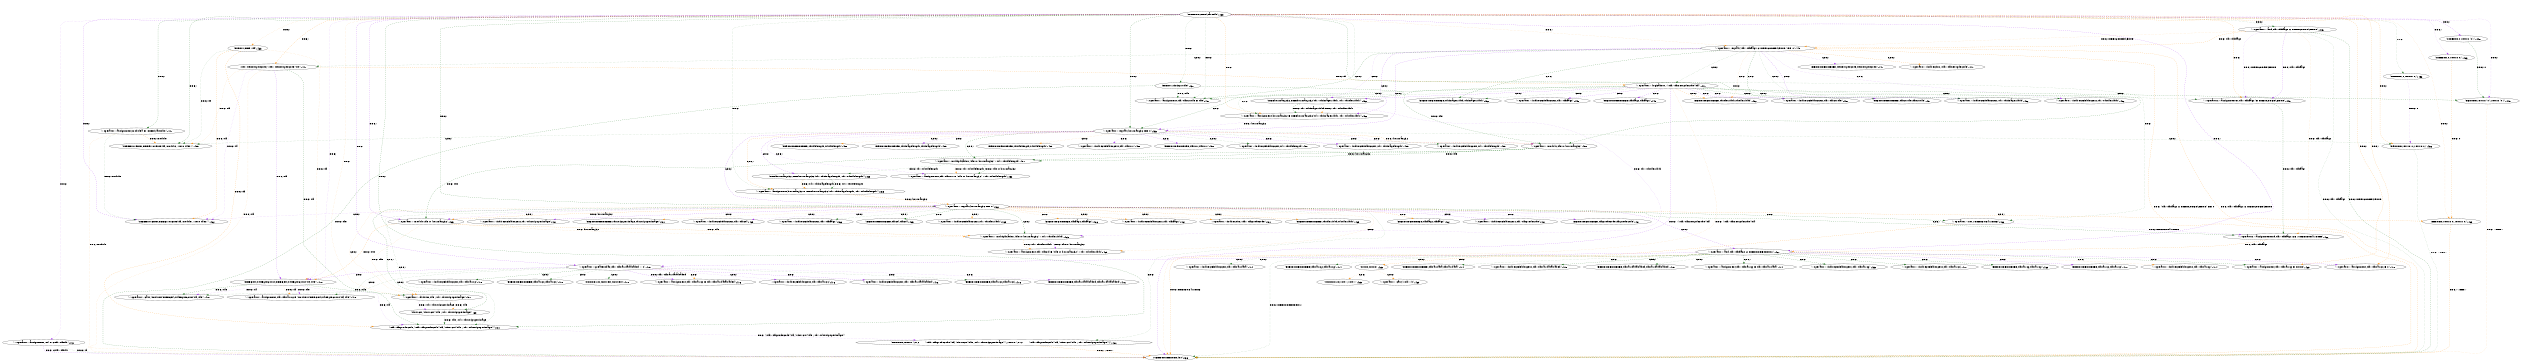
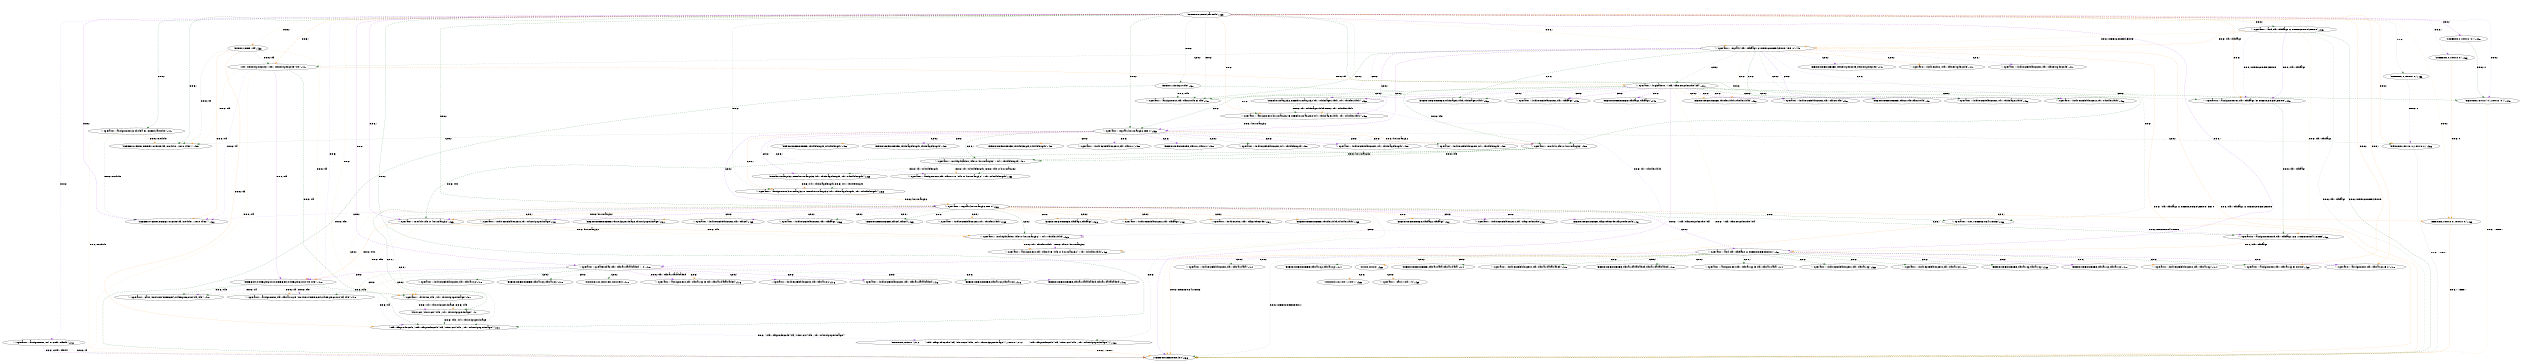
  digraph {
    edge [color=darkgreen style=dashed]
    n1 [label=<(METHOD,TIFFStartTile)<SUB>1439</SUB>>]
    n2 [label=<(PARAM,TIFF *tif)<SUB>1439</SUB>>]
    n3 [label=<(PARAM,uint32_t tile)<SUB>1437</SUB>>]
    n4 [label=<(&lt;operator&gt;.assignment,module[] = &quot;TIFFStartTile&quot;)<SUB>1441</SUB>>]
    n5 [label=<(&lt;operator&gt;.assignment,*td = &amp;tif-&gt;tif_dir)<SUB>1442</SUB>>]
    n6 [label=<(&lt;operator&gt;.assignment,tif-&gt;tif_curtile = tile)<SUB>1451</SUB>>]
    n7 [label=<(&lt;operator&gt;.assignment,howmany32 = TIFFhowmany_32(td-&gt;td_imagewidth, td-&gt;td_tilewidth))<SUB>1452</SUB>>]
    n8 [label=<(&lt;operator&gt;.assignment,howmany32 = TIFFhowmany_32(td-&gt;td_imagelength, td-&gt;td_tilelength))<SUB>1459</SUB>>]
    n9 [label=<(&lt;operator&gt;.equals,(tif-&gt;tif_flags &amp; TIFF_CODERSETUP) == 0)<SUB>1445</SUB>>]
    n10 [label=<(&lt;operator&gt;.equals,howmany32 == 0)<SUB>1453</SUB>>]
    n11 [label=<(&lt;operator&gt;.equals,howmany32 == 0)<SUB>1460</SUB>>]
    n12 [label=<(&lt;operator&gt;.and,tif-&gt;tif_flags &amp; TIFF_NOREADRAW)<SUB>1467</SUB>>]
    n13 [label=<(*tif-&gt;tif_predecode,(*tif-&gt;tif_predecode)(tif, (uint16_t)(tile / td-&gt;td_stripsperimage)))<SUB>1481</SUB>>]
    n14 [label=<(&lt;operators&gt;.assignmentOr,tif-&gt;tif_flags |= TIFF_CODERSETUP)<SUB>1449</SUB>>]
    n15 [label=<(TIFFErrorExtR,TIFFErrorExtR(tif, module, &quot;Zero tiles&quot;))<SUB>1455</SUB>>]
    n16 [label=<(RETURN,return 0;,return 0;)<SUB>1456</SUB>>]
    n17 [label=<(TIFFErrorExtR,TIFFErrorExtR(tif, module, &quot;Zero tiles&quot;))<SUB>1462</SUB>>]
    n18 [label=<(RETURN,return 0;,return 0;)<SUB>1463</SUB>>]
    n19 [label=<(&lt;operator&gt;.not,~TIFF_BUF4WRITE)<SUB>1466</SUB>>]
    n20 [label=<(&lt;operator&gt;.assignment,tif-&gt;tif_rawcp = NULL)<SUB>1469</SUB>>]
    n21 [label=<(&lt;operator&gt;.assignment,tif-&gt;tif_rawcc = 0)<SUB>1470</SUB>>]
    n22 [label=<(&lt;operator&gt;.and,tif-&gt;tif_flags &amp; TIFF_CODERSETUP)<SUB>1445</SUB>>]
    n23 [label=<(LITERAL,0,return 0;)<SUB>1456</SUB>>]
    n24 [label=<(&lt;operator&gt;.modulo,tile % howmany32)<SUB>1458</SUB>>]
    n25 [label=<(LITERAL,0,return 0;)<SUB>1463</SUB>>]
    n26 [label=<(&lt;operator&gt;.modulo,tile % howmany32)<SUB>1465</SUB>>]
    n27 [label=<(RETURN,return (0);,return (0);)<SUB>1448</SUB>>]
    n28 [label=<(&lt;operator&gt;.greaterThan,tif-&gt;tif_rawdataloaded &gt; 0)<SUB>1475</SUB>>]
    n29 [label=<(&lt;operator&gt;.division,tile / td-&gt;td_stripsperimage)<SUB>1481</SUB>>]
    n30 [label=<(*tif-&gt;tif_setupdecode,(*tif-&gt;tif_setupdecode)(tif))<SUB>1447</SUB>>]
    n31 [label=<(LITERAL,0,return (0);)<SUB>1448</SUB>>]
    n32 [label=<(TIFFGetStrileByteCount,TIFFGetStrileByteCount(tif, tile))<SUB>1478</SUB>>]
    n33 [label=<(METHOD_RETURN,int)<SUB>1439</SUB>>]
    n34 [label=<(TIFFhowmany_32,TIFFhowmany_32(td-&gt;td_imagewidth, td-&gt;td_tilewidth))<SUB>1452</SUB>>]
    n35 [label=<(&lt;operator&gt;.logicalNot,!(*tif-&gt;tif_setupdecode)(tif))<SUB>1447</SUB>>]
    n36 [label=<(&lt;operator&gt;.indirectFieldAccess,tif-&gt;tif_curtile)<SUB>1451</SUB>>]
    n37 [label=<(FIELD_IDENTIFIER,tif_curtile,tif_curtile)<SUB>1451</SUB>>]
    n38 [label=<(&lt;operator&gt;.indirectFieldAccess,td-&gt;td_imagewidth)<SUB>1452</SUB>>]
    n39 [label=<(&lt;operator&gt;.indirectFieldAccess,td-&gt;td_tilewidth)<SUB>1452</SUB>>]
    n40 [label=<(FIELD_IDENTIFIER,td_imagewidth,td_imagewidth)<SUB>1452</SUB>>]
    n41 [label=<(FIELD_IDENTIFIER,td_tilewidth,td_tilewidth)<SUB>1452</SUB>>]
    n42 [label=<(&lt;operator&gt;.indirection,*tif-&gt;tif_setupdecode)<SUB>1447</SUB>>]
+   n43 [label=<(&lt;operator&gt;.indirectFieldAccess,tif-&gt;tif_setupdecode)<SUB>1447</SUB>>]
    n44 [label=<(FIELD_IDENTIFIER,tif_setupdecode,tif_setupdecode)<SUB>1447</SUB>>]
    n45 [label=<(&lt;operator&gt;.assignment,tif-&gt;tif_row = (tile % howmany32) * td-&gt;td_tilelength)<SUB>1458</SUB>>]
    n46 [label=<(&lt;operator&gt;.multiplication,(tile % howmany32) * td-&gt;td_tilelength)<SUB>1458</SUB>>]
    n47 [label=<(TIFFhowmany_32,TIFFhowmany_32(td-&gt;td_imagelength, td-&gt;td_tilelength))<SUB>1459</SUB>>]
    n48 [label=<(&lt;operator&gt;.indirectFieldAccess,tif-&gt;tif_row)<SUB>1458</SUB>>]
    n49 [label=<(FIELD_IDENTIFIER,tif_row,tif_row)<SUB>1458</SUB>>]
    n50 [label=<(&lt;operator&gt;.indirectFieldAccess,td-&gt;td_tilelength)<SUB>1458</SUB>>]
    n51 [label=<(&lt;operator&gt;.indirectFieldAccess,td-&gt;td_imagelength)<SUB>1459</SUB>>]
    n52 [label=<(&lt;operator&gt;.indirectFieldAccess,td-&gt;td_tilelength)<SUB>1459</SUB>>]
    n53 [label=<(FIELD_IDENTIFIER,td_tilelength,td_tilelength)<SUB>1458</SUB>>]
    n54 [label=<(FIELD_IDENTIFIER,td_imagelength,td_imagelength)<SUB>1459</SUB>>]
    n55 [label=<(FIELD_IDENTIFIER,td_tilelength,td_tilelength)<SUB>1459</SUB>>]
    n56 [label=<(&lt;operator&gt;.assignment,tif-&gt;tif_col = (tile % howmany32) * td-&gt;td_tilewidth)<SUB>1465</SUB>>]
    n57 [label=<(&lt;operators&gt;.assignmentAnd,tif-&gt;tif_flags &amp;= ~TIFF_BUF4WRITE)<SUB>1466</SUB>>]
    n58 [label=<(RETURN,return (\012        (*tif-&gt;tif_predecode)(tif, (uint16_t)(tile / td-&gt;td_stripsperimage)));,return (\012        (*tif-&gt;tif_predecode)(tif, (uint16_t)(tile / td-&gt;td_stripsperimage)));)<SUB>1480</SUB>>]
    n59 [label=<(&lt;operator&gt;.multiplication,(tile % howmany32) * td-&gt;td_tilewidth)<SUB>1465</SUB>>]
-   n60 [label=<(uint16_t,(uint16_t)(tile / td-&gt;td_stripsperimage))<SUB>1681</SUB>>]
+   n60 [label=<(uint16_t,(uint16_t)(tile / td-&gt;td_stripsperimage))<SUB>1481</SUB>>]
    n61 [label=<(&lt;operator&gt;.indirectFieldAccess,tif-&gt;tif_col)<SUB>1465</SUB>>]
    n62 [label=<(&lt;operator&gt;.indirectFieldAccess,tif-&gt;tif_flags)<SUB>1466</SUB>>]
    n63 [label=<(FIELD_IDENTIFIER,tif_col,tif_col)<SUB>1465</SUB>>]
    n64 [label=<(&lt;operator&gt;.indirectFieldAccess,td-&gt;td_tilewidth)<SUB>1465</SUB>>]
    n65 [label=<(FIELD_IDENTIFIER,tif_flags,tif_flags)<SUB>1466</SUB>>]
    n66 [label=<(&lt;operator&gt;.indirectFieldAccess,tif-&gt;tif_flags)<SUB>1467</SUB>>]
    n67 [label=<(&lt;operator&gt;.indirection,*tif-&gt;tif_predecode)<SUB>1481</SUB>>]
    n68 [label=<(FIELD_IDENTIFIER,td_tilewidth,td_tilewidth)<SUB>1465</SUB>>]
    n69 [label=<(FIELD_IDENTIFIER,tif_flags,tif_flags)<SUB>1467</SUB>>]
    n70 [label=<(&lt;operator&gt;.indirectFieldAccess,tif-&gt;tif_predecode)<SUB>1481</SUB>>]
    n71 [label=<(FIELD_IDENTIFIER,tif_predecode,tif_predecode)<SUB>1481</SUB>>]
    n72 [label=<(&lt;operator&gt;.indirectFieldAccess,td-&gt;td_stripsperimage)<SUB>1481</SUB>>]
    n73 [label=<(FIELD_IDENTIFIER,td_stripsperimage,td_stripsperimage)<SUB>1481</SUB>>]
    n74 [label=<(&lt;operator&gt;.assignment,tif-&gt;tif_rawcp = tif-&gt;tif_rawdata)<SUB>1474</SUB>>]
    n75 [label=<(&lt;operator&gt;.indirectFieldAccess,tif-&gt;tif_rawcp)<SUB>1469</SUB>>]
    n76 [label=<(NULL,NULL)<SUB>1469</SUB>>]
    n77 [label=<(&lt;operator&gt;.indirectFieldAccess,tif-&gt;tif_rawcc)<SUB>1470</SUB>>]
    n78 [label=<(FIELD_IDENTIFIER,tif_rawcp,tif_rawcp)<SUB>1469</SUB>>]
    n79 [label=<(FIELD_IDENTIFIER,tif_rawcc,tif_rawcc)<SUB>1470</SUB>>]
    n80 [label=<(&lt;operator&gt;.indirectFieldAccess,tif-&gt;tif_rawcp)<SUB>1474</SUB>>]
    n81 [label=<(&lt;operator&gt;.indirectFieldAccess,tif-&gt;tif_rawdata)<SUB>1474</SUB>>]
    n82 [label=<(FIELD_IDENTIFIER,tif_rawcp,tif_rawcp)<SUB>1474</SUB>>]
    n83 [label=<(FIELD_IDENTIFIER,tif_rawdata,tif_rawdata)<SUB>1474</SUB>>]
    n84 [label=<(&lt;operator&gt;.indirectFieldAccess,tif-&gt;tif_rawdataloaded)<SUB>1475</SUB>>]
    n85 [label=<(FIELD_IDENTIFIER,tif_rawdataloaded,tif_rawdataloaded)<SUB>1475</SUB>>]
    n86 [label=<(&lt;operator&gt;.assignment,tif-&gt;tif_rawcc = tif-&gt;tif_rawdataloaded)<SUB>1476</SUB>>]
    n87 [label=<(&lt;operator&gt;.assignment,tif-&gt;tif_rawcc = (tmsize_t)TIFFGetStrileByteCount(tif, tile))<SUB>1478</SUB>>]
    n88 [label=<(&lt;operator&gt;.cast,(tmsize_t)TIFFGetStrileByteCount(tif, tile))<SUB>1478</SUB>>]
    n89 [label=<(&lt;operator&gt;.indirectFieldAccess,tif-&gt;tif_rawcc)<SUB>1476</SUB>>]
    n90 [label=<(&lt;operator&gt;.indirectFieldAccess,tif-&gt;tif_rawdataloaded)<SUB>1476</SUB>>]
    n91 [label=<(FIELD_IDENTIFIER,tif_rawcc,tif_rawcc)<SUB>1476</SUB>>]
    n92 [label=<(FIELD_IDENTIFIER,tif_rawdataloaded,tif_rawdataloaded)<SUB>1476</SUB>>]
    n93 [label=<(&lt;operator&gt;.indirectFieldAccess,tif-&gt;tif_rawcc)<SUB>1478</SUB>>]
    n94 [label=<(FIELD_IDENTIFIER,tif_rawcc,tif_rawcc)<SUB>1478</SUB>>]
    n95 [label=<(UNKNOWN,tmsize_t,tmsize_t)<SUB>1478</SUB>>]
    n96 [label=<(&lt;operator&gt;.cast,(void *)0)<SUB>1469</SUB>>]
    n97 [label=<(&lt;operator&gt;.indirectFieldAccess,tif-&gt;tif_flags)<SUB>1449</SUB>>]
    n98 [label=<(FIELD_IDENTIFIER,tif_flags,tif_flags)<SUB>1449</SUB>>]
    n99 [label=<(UNKNOWN,void *,void *)<SUB>1469</SUB>>]
    n1 -> n2 [color=darkorange label="DDG: " style=dotted]
    n1 -> n3 [label="DDG: " style=dotted]
    n1 -> n4 [label="DDG: "]
    n1 -> n5 [color=purple label="DDG: " style=dotted]
    n1 -> n6 [label="DDG: " style=dotted]
    n1 -> n7 [color=darkorange label="DDG: "]
    n1 -> n8 [label="DDG: " style=dotted]
    n1 -> n9 [color=darkorange label="DDG: " style=dotted]
    n1 -> n10 [label="DDG: "]
    n1 -> n11 [label="DDG: "]
    n1 -> n12 [color=purple label="DDG: "]
    n1 -> n13 [label="DDG: "]
    n1 -> n14 [color=darkorange label="DDG: "]
    n1 -> n15 [label="DDG: "]
    n1 -> n16 [color=darkorange label="DDG: "]
    n1 -> n17 [color=purple label="DDG: "]
    n1 -> n18 [color=darkorange label="DDG: " style=dotted]
    n1 -> n19 [label="DDG: " style=dotted]
    n1 -> n20 [color=darkorange label="DDG: "]
    n1 -> n21 [color=darkorange label="DDG: "]
    n1 -> n22 [label="DDG: " style=dotted]
    n1 -> n23 [label="DDG: " style=dotted]
    n1 -> n24 [label="DDG: "]
    n1 -> n25 [color=purple label="DDG: " style=dotted]
    n1 -> n26 [color=purple label="DDG: "]
    n1 -> n27 [color=purple label="DDG: " style=dotted]
    n1 -> n28 [color=purple label="DDG: "]
    n1 -> n29 [color=darkorange label="DDG: " style=dotted]
    n1 -> n30 [color=darkorange label="DDG: "]
    n1 -> n31 [color=purple label="DDG: "]
    n1 -> n32 [color=purple label="DDG: " style=dotted]
    n2 -> n13 [color=darkorange label="DDG: tif"]
    n2 -> n15 [label="DDG: tif" style=dotted]
    n2 -> n17 [color=darkorange label="DDG: tif"]
+   n2 -> n30 [label="DDG: tif" style=dotted]
    n2 -> n32 [color=darkorange label="DDG: tif" style=dotted]
    n3 -> n6 [label="DDG: tile" style=dotted]
    n3 -> n24 [label="DDG: tile"]
    n3 -> n33 [label="DDG: tile"]
    n4 -> n15 [color=darkorange label="DDG: module"]
    n4 -> n17 [label="DDG: module" style=dotted]
    n4 -> n33 [color=darkorange label="DDG: module" style=dotted]
    n5 -> n33 [label="DDG: td" style=dotted]
    n5 -> n33 [color=purple label="DDG: &amp;tif-&gt;tif_dir"]
    n7 -> n10 [color=purple label="DDG: howmany32" style=dotted]
    n8 -> n11 [color=darkorange label="DDG: howmany32"]
    n9 -> n6 [label="CDG: "]
    n9 -> n7 [color=purple label="CDG: "]
    n9 -> n10 [color=purple label="CDG: "]
    n9 -> n30 [label="CDG: " style=dotted]
    n9 -> n33 [color=darkorange label="DDG: tif-&gt;tif_flags &amp; TIFF_CODERSETUP"]
    n9 -> n33 [color=darkorange label="DDG: (tif-&gt;tif_flags &amp; TIFF_CODERSETUP) == 0"]
    n9 -> n34 [color=purple label="CDG: " style=dotted]
    n9 -> n35 [label="CDG: " style=dotted]
    n9 -> n36 [label="CDG: "]
    n9 -> n37 [label="CDG: " style=dotted]
    n9 -> n38 [color=purple label="CDG: "]
    n9 -> n39 [color=purple label="CDG: " style=dotted]
    n9 -> n40 [label="CDG: "]
    n9 -> n41 [color=darkorange label="CDG: " style=dotted]
    n9 -> n42 [color=darkorange label="CDG: "]
+   n9 -> n43 [color=purple label="CDG: " style=dotted]
    n9 -> n44 [color=purple label="CDG: " style=dotted]
    n10 -> n8 [color=darkorange label="CDG: "]
    n10 -> n11 [color=purple label="CDG: "]
    n10 -> n15 [label="CDG: " style=dotted]
    n10 -> n16 [label="CDG: " style=dotted]
    n10 -> n24 [color=darkorange label="DDG: howmany32"]
    n10 -> n24 [color=purple label="CDG: " style=dotted]
    n10 -> n45 [color=purple label="CDG: " style=dotted]
    n10 -> n46 [label="CDG: "]
    n10 -> n47 [color=purple label="CDG: "]
    n10 -> n48 [color=purple label="CDG: " style=dotted]
    n10 -> n49 [color=purple label="CDG: "]
    n10 -> n50 [label="CDG: " style=dotted]
    n10 -> n51 [color=purple label="CDG: "]
    n10 -> n52 [label="CDG: " style=dotted]
    n10 -> n53 [color=darkorange label="CDG: " style=dotted]
    n10 -> n54 [color=purple label="CDG: " style=dotted]
    n10 -> n55 [color=darkorange label="CDG: " style=dotted]
    n11 -> n12 [color=purple label="CDG: "]
    n11 -> n13 [label="CDG: " style=dotted]
    n11 -> n17 [color=purple label="CDG: " style=dotted]
    n11 -> n18 [color=darkorange label="CDG: "]
    n11 -> n19 [label="CDG: "]
    n11 -> n26 [color=darkorange label="DDG: howmany32"]
    n11 -> n26 [color=purple label="CDG: " style=dotted]
    n11 -> n29 [color=darkorange label="CDG: " style=dotted]
    n11 -> n56 [color=darkorange label="CDG: " style=dotted]
    n11 -> n57 [label="CDG: "]
    n11 -> n58 [label="CDG: " style=dotted]
    n11 -> n59 [label="CDG: "]
    n11 -> n60 [label="CDG: "]
    n11 -> n61 [color=purple label="CDG: " style=dotted]
    n11 -> n62 [label="CDG: " style=dotted]
    n11 -> n63 [label="CDG: "]
    n11 -> n64 [color=darkorange label="CDG: " style=dotted]
    n11 -> n65 [color=darkorange label="CDG: " style=dotted]
    n11 -> n66 [color=darkorange label="CDG: "]
    n11 -> n67 [color=darkorange label="CDG: " style=dotted]
    n11 -> n68 [color=darkorange label="CDG: "]
    n11 -> n69 [color=darkorange label="CDG: "]
    n11 -> n70 [color=purple label="CDG: "]
    n11 -> n71 [color=purple label="CDG: " style=dotted]
    n11 -> n72 [color=purple label="CDG: "]
    n11 -> n73 [color=darkorange label="CDG: " style=dotted]
    n12 -> n20 [label="CDG: "]
    n12 -> n21 [color=purple label="CDG: "]
    n12 -> n28 [color=purple label="CDG: "]
    n12 -> n33 [label="DDG: TIFF_NOREADRAW" style=dotted]
    n12 -> n74 [label="CDG: "]
    n12 -> n75 [label="CDG: "]
    n12 -> n76 [color=darkorange label="CDG: "]
    n12 -> n77 [label="CDG: "]
    n12 -> n78 [label="CDG: "]
    n12 -> n79 [color=purple label="CDG: "]
    n12 -> n80 [color=darkorange label="CDG: " style=dotted]
    n12 -> n81 [label="CDG: " style=dotted]
    n12 -> n82 [label="CDG: " style=dotted]
    n12 -> n83 [label="CDG: " style=dotted]
    n12 -> n84 [label="CDG: "]
    n12 -> n85 [label="CDG: " style=dotted]
    n13 -> n58 [color=purple label="DDG: (*tif-&gt;tif_predecode)(tif, (uint16_t)(tile / td-&gt;td_stripsperimage))" style=dotted]
    n14 -> n57 [label="DDG: tif-&gt;tif_flags"]
    n16 -> n33 [label="DDG: &lt;RET&gt;" style=dotted]
    n18 -> n33 [color=darkorange label="DDG: &lt;RET&gt;"]
    n19 -> n33 [color=darkorange label="DDG: TIFF_BUF4WRITE"]
    n19 -> n57 [color=purple label="DDG: TIFF_BUF4WRITE" style=dotted]
    n22 -> n9 [color=darkorange label="DDG: tif-&gt;tif_flags"]
    n22 -> n9 [color=darkorange label="DDG: TIFF_CODERSETUP" style=dotted]
    n22 -> n14 [color=purple label="DDG: TIFF_CODERSETUP" style=dotted]
    n22 -> n14 [color=purple label="DDG: tif-&gt;tif_flags"]
    n22 -> n33 [label="DDG: tif-&gt;tif_flags" style=dotted]
    n22 -> n33 [label="DDG: TIFF_CODERSETUP"]
    n22 -> n57 [color=darkorange label="DDG: tif-&gt;tif_flags" style=dotted]
    n23 -> n16 [color=purple label="DDG: 0" style=dotted]
    n24 -> n26 [label="DDG: tile"]
    n24 -> n46 [label="DDG: tile"]
    n24 -> n46 [label="DDG: howmany32"]
    n25 -> n18 [color=darkorange label="DDG: 0"]
    n26 -> n29 [color=darkorange label="DDG: tile" style=dotted]
    n26 -> n32 [color=darkorange label="DDG: tile"]
    n26 -> n59 [color=darkorange label="DDG: tile"]
    n26 -> n59 [color=darkorange label="DDG: howmany32" style=dotted]
    n27 -> n33 [color=darkorange label="DDG: &lt;RET&gt;" style=dotted]
    n28 -> n32 [color=purple label="CDG: "]
    n28 -> n86 [color=purple label="DDG: tif-&gt;tif_rawdataloaded"]
    n28 -> n86 [color=darkorange label="CDG: " style=dotted]
    n28 -> n87 [label="CDG: " style=dotted]
    n28 -> n88 [label="CDG: " style=dotted]
    n28 -> n89 [color=purple label="CDG: " style=dotted]
    n28 -> n90 [color=purple label="CDG: "]
    n28 -> n91 [label="CDG: " style=dotted]
    n28 -> n92 [color=purple label="CDG: " style=dotted]
    n28 -> n93 [label="CDG: "]
    n28 -> n94 [label="CDG: " style=dotted]
    n28 -> n95 [label="CDG: " style=dotted]
    n29 -> n60 [color=darkorange label="DDG: tile" style=dotted]
    n29 -> n60 [color=purple label="DDG: td-&gt;td_stripsperimage" style=dotted]
    n30 -> n13 [label="DDG: tif"]
    n30 -> n15 [color=darkorange label="DDG: tif" style=dotted]
    n30 -> n17 [color=purple label="DDG: tif" style=dotted]
    n30 -> n32 [color=purple label="DDG: tif"]
    n30 -> n33 [color=darkorange label="DDG: tif" style=dotted]
    n30 -> n35 [color=darkorange label="DDG: tif"]
    n31 -> n27 [label="DDG: 0"]
    n32 -> n13 [color=purple label="DDG: tif" style=dotted]
    n32 -> n29 [label="DDG: tile"]
    n32 -> n87 [color=darkorange label="DDG: tif" style=dotted]
    n32 -> n87 [color=purple label="DDG: tile" style=dotted]
    n32 -> n88 [color=purple label="DDG: tif" style=dotted]
    n32 -> n88 [label="DDG: tile"]
    n34 -> n7 [label="DDG: td-&gt;td_imagewidth"]
    n34 -> n7 [color=darkorange label="DDG: td-&gt;td_tilewidth" style=dotted]
    n34 -> n59 [color=purple label="DDG: td-&gt;td_tilewidth" style=dotted]
    n35 -> n6 [label="CDG: "]
    n35 -> n7 [label="CDG: " style=dotted]
    n35 -> n10 [label="CDG: "]
    n35 -> n14 [label="CDG: " style=dotted]
    n35 -> n27 [label="CDG: "]
    n35 -> n33 [color=darkorange label="DDG: (*tif-&gt;tif_setupdecode)(tif)" style=dotted]
    n35 -> n33 [color=purple label="DDG: !(*tif-&gt;tif_setupdecode)(tif)"]
    n35 -> n34 [color=purple label="CDG: "]
    n35 -> n36 [color=purple label="CDG: "]
    n35 -> n37 [color=purple label="CDG: " style=dotted]
    n35 -> n38 [label="CDG: "]
    n35 -> n39 [label="CDG: " style=dotted]
    n35 -> n40 [label="CDG: " style=dotted]
    n35 -> n41 [color=darkorange label="CDG: "]
    n35 -> n97 [color=purple label="CDG: "]
    n35 -> n98 [color=purple label="CDG: "]
    n46 -> n45 [label="DDG: tile % howmany32"]
    n46 -> n45 [color=darkorange label="DDG: td-&gt;td_tilelength" style=dotted]
    n46 -> n47 [label="DDG: td-&gt;td_tilelength" style=dotted]
    n47 -> n8 [color=darkorange label="DDG: td-&gt;td_imagelength"]
    n47 -> n8 [label="DDG: td-&gt;td_tilelength"]
    n57 -> n12 [color=darkorange label="DDG: tif-&gt;tif_flags"]
    n58 -> n33 [color=darkorange label="DDG: &lt;RET&gt;"]
    n59 -> n56 [color=purple label="DDG: tile % howmany32"]
    n59 -> n56 [color=darkorange label="DDG: td-&gt;td_tilewidth"]
    n60 -> n13 [label="DDG: tile / td-&gt;td_stripsperimage" style=dotted]
    n76 -> n96 [color=darkorange label="CDG: " style=dotted]
    n76 -> n99 [color=darkorange label="CDG: " style=dotted]
  }
